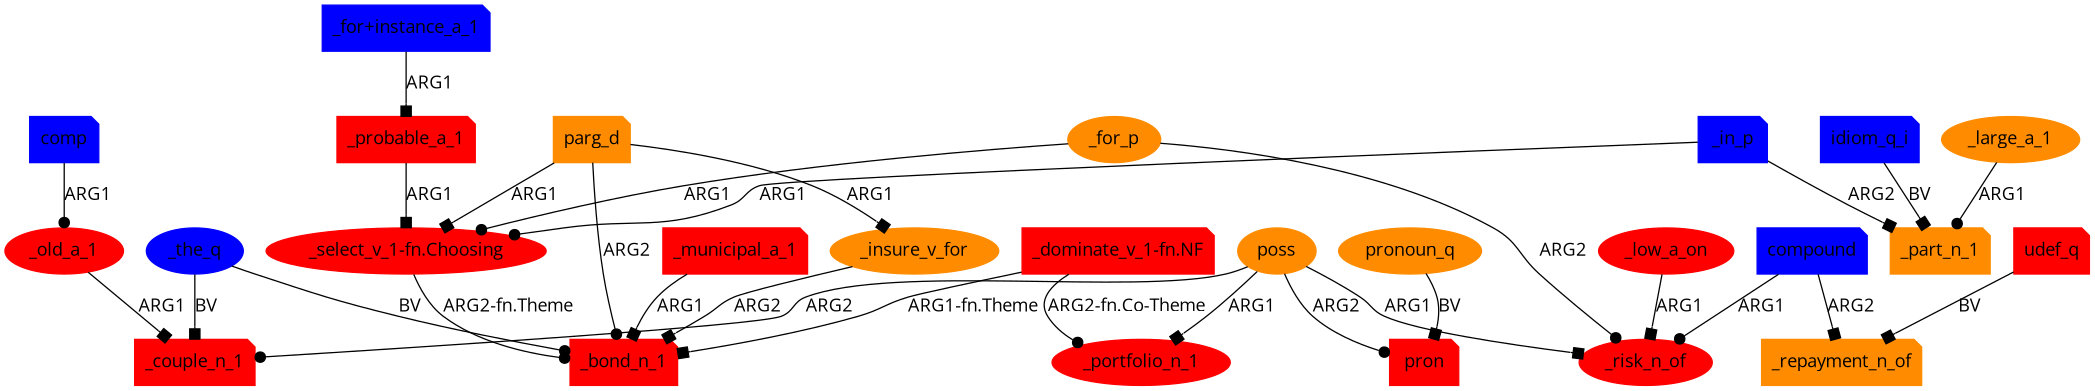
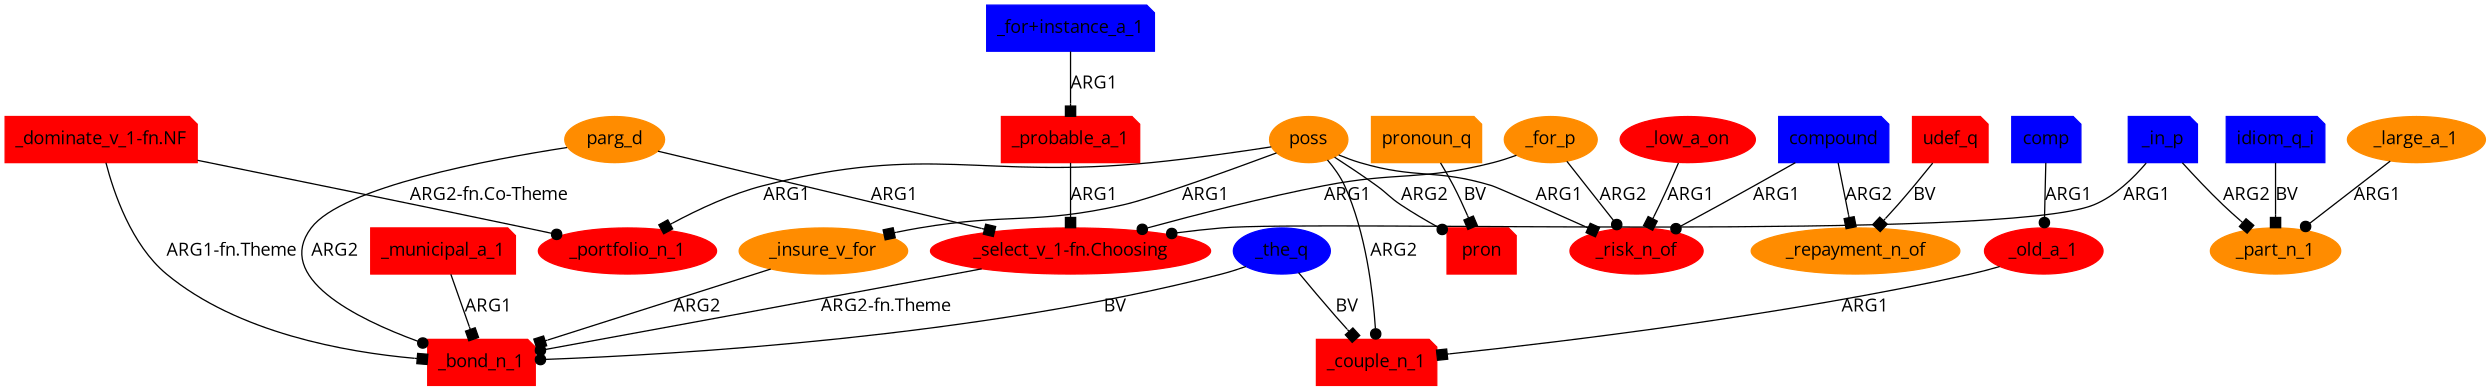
  digraph {
    fontname="Open Sans"
    node [color=red fontname="Open Sans" shape=note style=filled]
    edge [arrowhead=box fontname="Open Sans"]
    poss [color=darkorange shape=ellipse]
    _couple_n_1
    _portfolio_n_1 [shape=ellipse]
    _risk_n_of [shape=ellipse]
    pron
    "_dominate_v_1-fn.NF"
    _bond_n_1
    _for_p [color=darkorange shape=ellipse]
    "_select_v_1-fn.Choosing" [shape=ellipse]
    _the_q [color=blue shape=ellipse]
    _probable_a_1
    _in_p [color=blue]
-   _part_n_1 [color=darkorange]
+   _part_n_1 [color=darkorange shape=ellipse]
    compound [color=blue]
-   _repayment_n_of [color=darkorange]
-   parg_d [color=darkorange]
+   _repayment_n_of [color=darkorange shape=ellipse]
+   parg_d [color=darkorange shape=ellipse]
    _insure_v_for [color=darkorange shape=ellipse]
    udef_q
    _low_a_on [shape=ellipse]
    idiom_q_i [color=blue]
    _large_a_1 [color=darkorange shape=ellipse]
    _municipal_a_1
    "_for+instance_a_1" [color=blue]
-   pronoun_q [color=darkorange shape=ellipse]
+   pronoun_q [color=darkorange]
    comp [color=blue]
    _old_a_1 [shape=ellipse]
    poss -> _couple_n_1 [arrowhead=dot label=ARG2]
    poss -> _portfolio_n_1 [label=ARG1]
    poss -> _risk_n_of [label=ARG1]
    poss -> pron [arrowhead=dot label=ARG2]
    "_dominate_v_1-fn.NF" -> _portfolio_n_1 [arrowhead=dot label="ARG2-fn.Co-Theme"]
    "_dominate_v_1-fn.NF" -> _bond_n_1 [label="ARG1-fn.Theme"]
    _for_p -> _risk_n_of [arrowhead=dot label=ARG2]
    _for_p -> "_select_v_1-fn.Choosing" [arrowhead=dot label=ARG1]
    "_select_v_1-fn.Choosing" -> _bond_n_1 [arrowhead=dot label="ARG2-fn.Theme"]
    _the_q -> _couple_n_1 [label=BV]
    _the_q -> _bond_n_1 [arrowhead=dot label=BV]
    _probable_a_1 -> "_select_v_1-fn.Choosing" [label=ARG1]
    _in_p -> "_select_v_1-fn.Choosing" [arrowhead=dot label=ARG1]
    _in_p -> _part_n_1 [label=ARG2]
    compound -> _risk_n_of [arrowhead=dot label=ARG1]
    compound -> _repayment_n_of [label=ARG2]
    parg_d -> _bond_n_1 [arrowhead=dot label=ARG2]
    parg_d -> "_select_v_1-fn.Choosing" [label=ARG1]
-   parg_d -> _insure_v_for [label=ARG1]
+   poss -> _insure_v_for [label=ARG1]
    _insure_v_for -> _bond_n_1 [label=ARG2]
    udef_q -> _repayment_n_of [label=BV]
    _low_a_on -> _risk_n_of [label=ARG1]
    idiom_q_i -> _part_n_1 [label=BV]
    _large_a_1 -> _part_n_1 [arrowhead=dot label=ARG1]
    _municipal_a_1 -> _bond_n_1 [label=ARG1]
    "_for+instance_a_1" -> _probable_a_1 [label=ARG1]
    pronoun_q -> pron [label=BV]
    comp -> _old_a_1 [arrowhead=dot label=ARG1]
    _old_a_1 -> _couple_n_1 [label=ARG1]
  }
